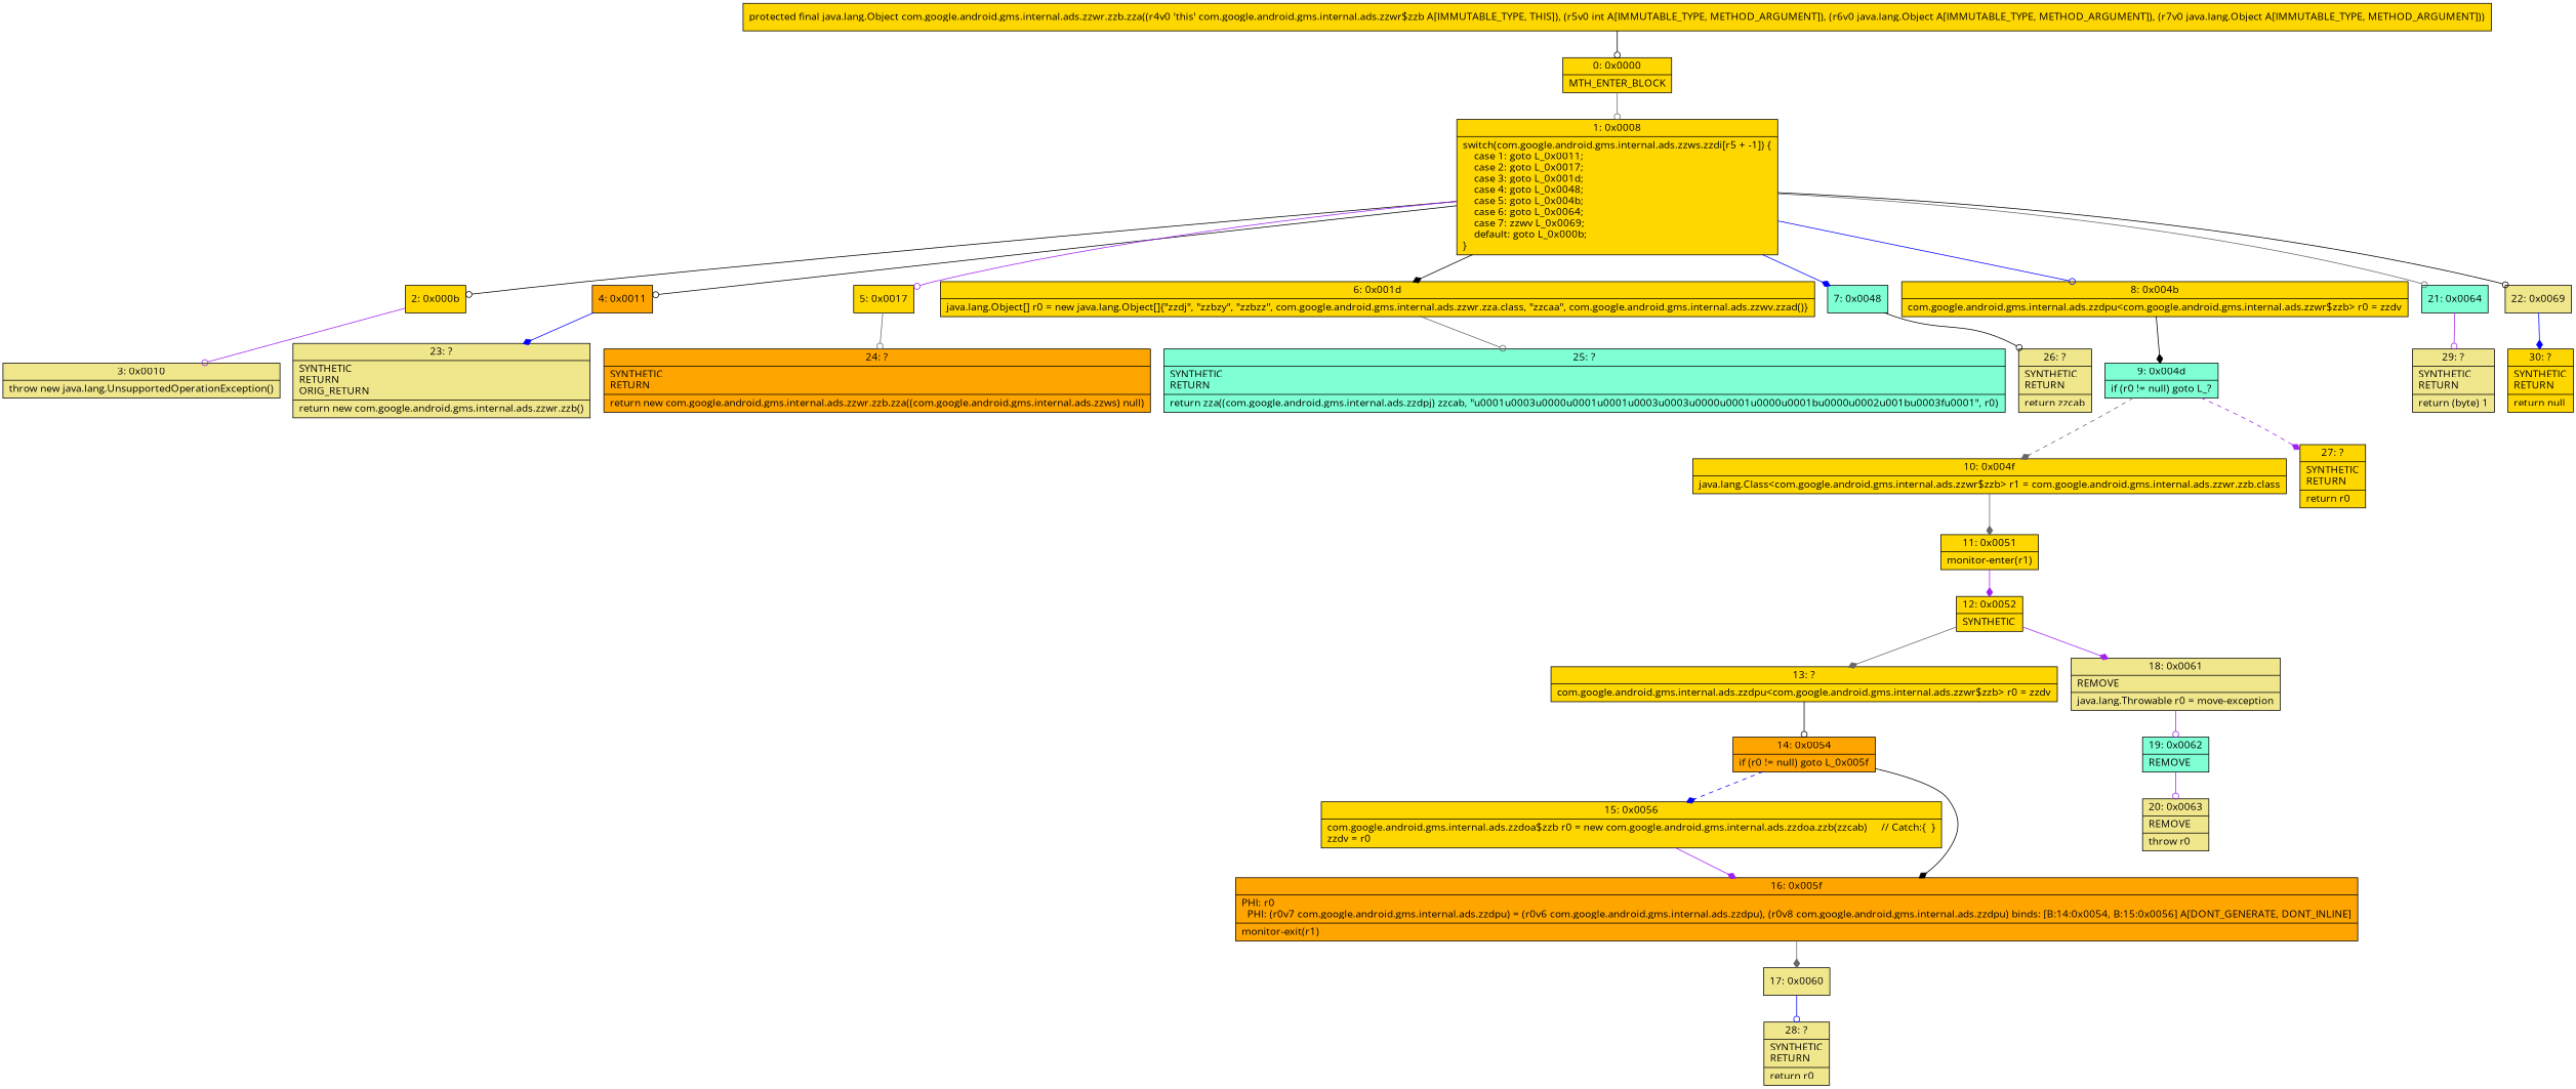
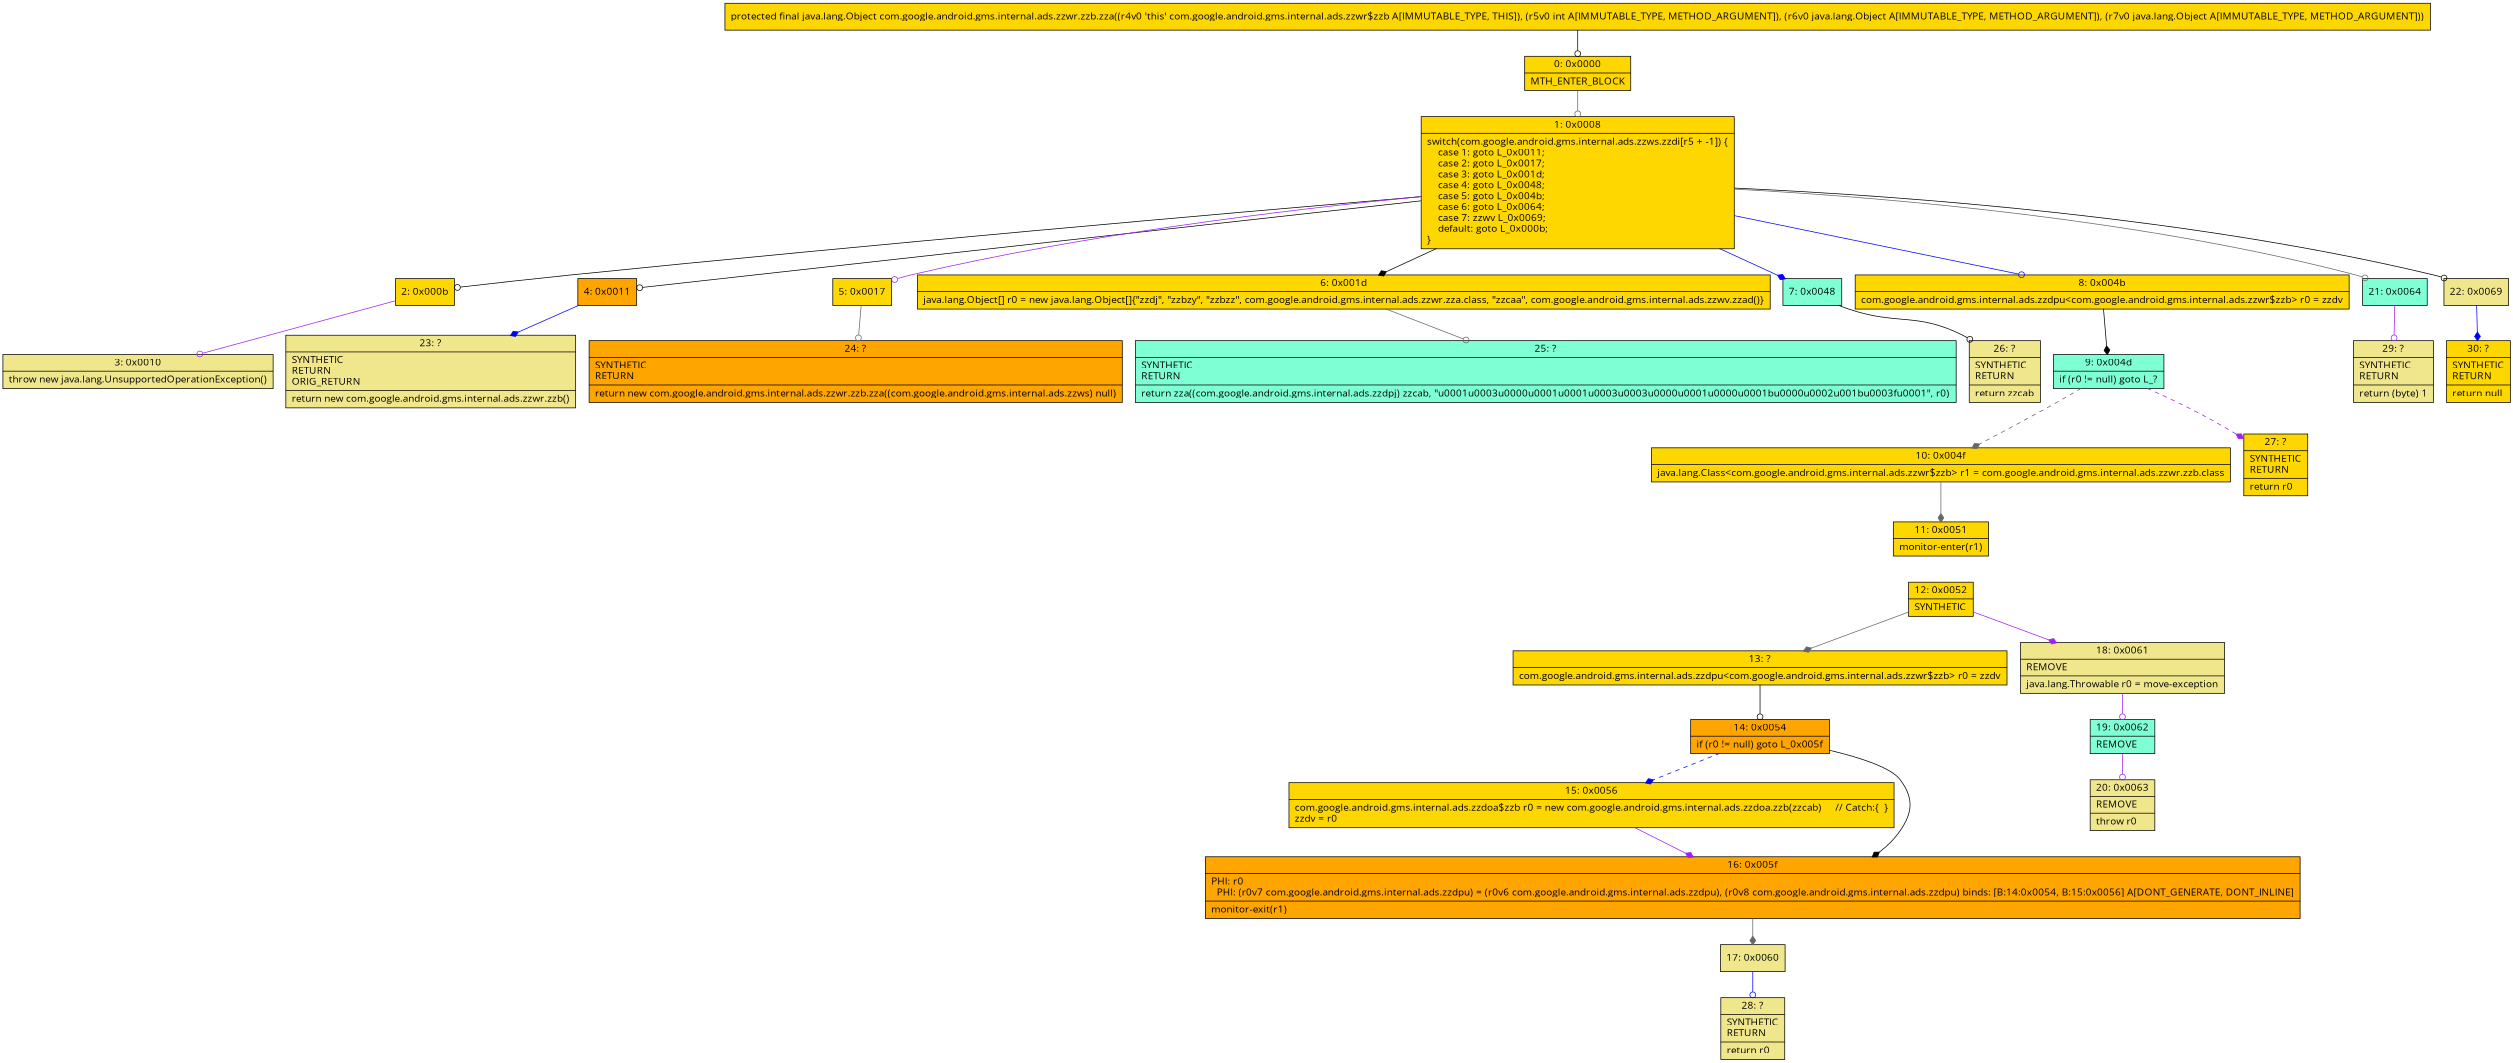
  digraph {
    fontname="Open Sans"
    node [fillcolor=gold fontname="Open Sans" shape=record style=filled]
    edge [arrowhead=odot color=black fontname="Open Sans"]
    n1 [label="{0\:\ 0x0000|MTH_ENTER_BLOCK\l}"]
    n2 [label="{1\:\ 0x0008|switch(com.google.android.gms.internal.ads.zzws.zzdi[r5 + \-1]) \{\l    case 1: goto L_0x0011;\l    case 2: goto L_0x0017;\l    case 3: goto L_0x001d;\l    case 4: goto L_0x0048;\l    case 5: goto L_0x004b;\l    case 6: goto L_0x0064;\l    case 7: zzwv L_0x0069;\l    default: goto L_0x000b;\l\}\l}"]
    n3 [label="{2\:\ 0x000b}"]
    n4 [fillcolor=orange label="{4\:\ 0x0011}"]
    n5 [label="{5\:\ 0x0017}"]
    n6 [label="{6\:\ 0x001d|java.lang.Object[] r0 = new java.lang.Object[]\{\"zzdj\", \"zzbzy\", \"zzbzz\", com.google.android.gms.internal.ads.zzwr.zza.class, \"zzcaa\", com.google.android.gms.internal.ads.zzwv.zzad()\}\l}"]
    n7 [fillcolor=aquamarine label="{7\:\ 0x0048}"]
    n8 [label="{8\:\ 0x004b|com.google.android.gms.internal.ads.zzdpu\<com.google.android.gms.internal.ads.zzwr$zzb\> r0 = zzdv\l}"]
    n9 [fillcolor=aquamarine label="{21\:\ 0x0064}"]
    n10 [fillcolor=khaki label="{22\:\ 0x0069}"]
    n11 [fillcolor=khaki label="{3\:\ 0x0010|throw new java.lang.UnsupportedOperationException()\l}"]
    n12 [fillcolor=khaki label="{23\:\ ?|SYNTHETIC\lRETURN\lORIG_RETURN\l|return new com.google.android.gms.internal.ads.zzwr.zzb()\l}"]
    n13 [fillcolor=orange label="{24\:\ ?|SYNTHETIC\lRETURN\l|return new com.google.android.gms.internal.ads.zzwr.zzb.zza((com.google.android.gms.internal.ads.zzws) null)\l}"]
    n14 [fillcolor=aquamarine label="{25\:\ ?|SYNTHETIC\lRETURN\l|return zza((com.google.android.gms.internal.ads.zzdpj) zzcab, \"u0001u0003u0000u0001u0001u0003u0003u0000u0001u0000u0001bu0000u0002u001bu0003fu0001\", r0)\l}"]
    n15 [fillcolor=khaki label="{26\:\ ?|SYNTHETIC\lRETURN\l|return zzcab\l}"]
    n16 [fillcolor=aquamarine label="{9\:\ 0x004d|if (r0 != null) goto L_?\l}"]
    n17 [fillcolor=khaki label="{29\:\ ?|SYNTHETIC\lRETURN\l|return (byte) 1\l}"]
    n18 [label="{30\:\ ?|SYNTHETIC\lRETURN\l|return null\l}"]
    n19 [label="{10\:\ 0x004f|java.lang.Class\<com.google.android.gms.internal.ads.zzwr$zzb\> r1 = com.google.android.gms.internal.ads.zzwr.zzb.class\l}"]
    n20 [label="{27\:\ ?|SYNTHETIC\lRETURN\l|return r0\l}"]
    n21 [label="{11\:\ 0x0051|monitor\-enter(r1)\l}"]
    n22 [label="{12\:\ 0x0052|SYNTHETIC\l}"]
    n23 [label="{13\:\ ?|com.google.android.gms.internal.ads.zzdpu\<com.google.android.gms.internal.ads.zzwr$zzb\> r0 = zzdv\l}"]
    n24 [fillcolor=khaki label="{18\:\ 0x0061|REMOVE\l|java.lang.Throwable r0 = move\-exception\l}"]
    n25 [fillcolor=orange label="{14\:\ 0x0054|if (r0 != null) goto L_0x005f\l}"]
    n26 [fillcolor=aquamarine label="{19\:\ 0x0062|REMOVE\l}"]
    n27 [label="{15\:\ 0x0056|com.google.android.gms.internal.ads.zzdoa$zzb r0 = new com.google.android.gms.internal.ads.zzdoa.zzb(zzcab)     \/\/ Catch:\{  \}\lzzdv = r0\l}"]
    n28 [fillcolor=orange label="{16\:\ 0x005f|PHI: r0 \l  PHI: (r0v7 com.google.android.gms.internal.ads.zzdpu) = (r0v6 com.google.android.gms.internal.ads.zzdpu), (r0v8 com.google.android.gms.internal.ads.zzdpu) binds: [B:14:0x0054, B:15:0x0056] A[DONT_GENERATE, DONT_INLINE]\l|monitor\-exit(r1)\l}"]
    n29 [fillcolor=khaki label="{17\:\ 0x0060}"]
    n30 [fillcolor=khaki label="{28\:\ ?|SYNTHETIC\lRETURN\l|return r0\l}"]
    n31 [fillcolor=khaki label="{20\:\ 0x0063|REMOVE\l|throw r0\l}"]
    n32 [label="{protected final java.lang.Object com.google.android.gms.internal.ads.zzwr.zzb.zza((r4v0 'this' com.google.android.gms.internal.ads.zzwr$zzb A[IMMUTABLE_TYPE, THIS]), (r5v0 int A[IMMUTABLE_TYPE, METHOD_ARGUMENT]), (r6v0 java.lang.Object A[IMMUTABLE_TYPE, METHOD_ARGUMENT]), (r7v0 java.lang.Object A[IMMUTABLE_TYPE, METHOD_ARGUMENT])) }"]
    n1 -> n2 [color=gray40]
    n2 -> n3
    n2 -> n4
    n2 -> n5 [color=purple]
    n2 -> n6 [arrowhead=diamond]
    n2 -> n7 [arrowhead=diamond color=blue]
    n2 -> n8 [color=blue]
    n2 -> n9 [color=gray40]
    n2 -> n10
    n3 -> n11 [color=purple]
    n4 -> n12 [arrowhead=diamond color=blue]
    n5 -> n13 [color=gray40]
    n6 -> n14 [color=gray40]
    n7 -> n15
    n8 -> n16 [arrowhead=diamond]
    n9 -> n17 [color=purple]
    n10 -> n18 [arrowhead=diamond color=blue]
    n16 -> n19 [arrowhead=diamond color=gray40 style=dashed]
    n16 -> n20 [arrowhead=diamond color=purple style=dashed]
    n19 -> n21 [arrowhead=diamond color=gray40]
-   n21 -> n22 [arrowhead=diamond color=purple]
    n22 -> n23 [arrowhead=diamond color=gray40]
    n22 -> n24 [arrowhead=diamond color=purple]
    n23 -> n25
    n24 -> n26 [color=purple]
    n25 -> n27 [arrowhead=diamond color=blue style=dashed]
    n25 -> n28 [arrowhead=diamond]
    n26 -> n31 [color=purple]
    n27 -> n28 [arrowhead=diamond color=purple]
    n28 -> n29 [arrowhead=diamond color=gray40]
    n29 -> n30 [color=blue]
    n32 -> n1
  }
